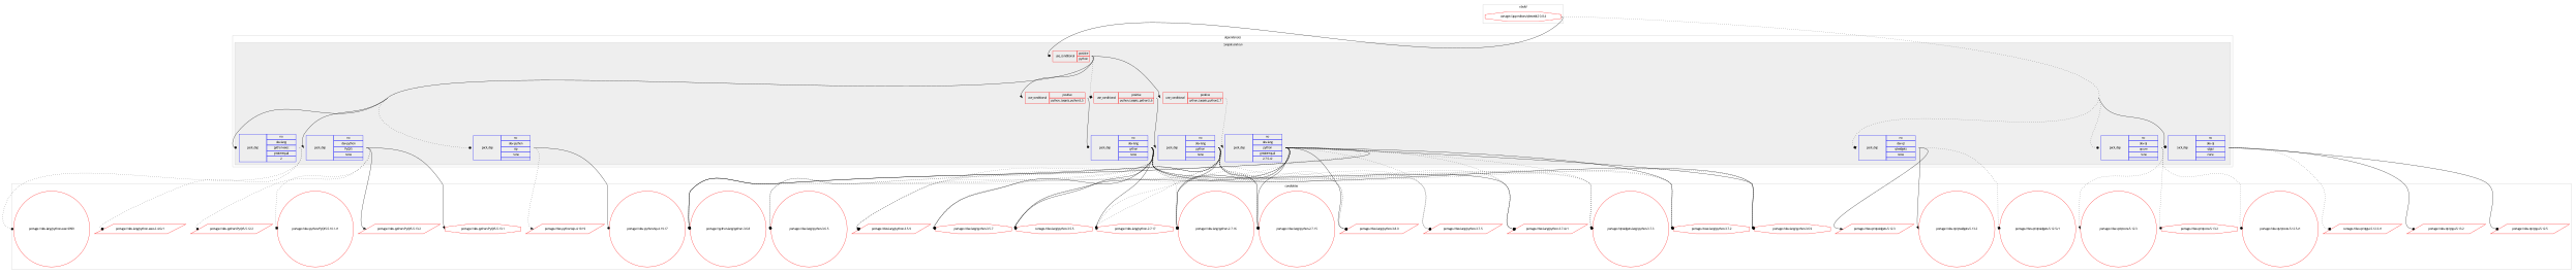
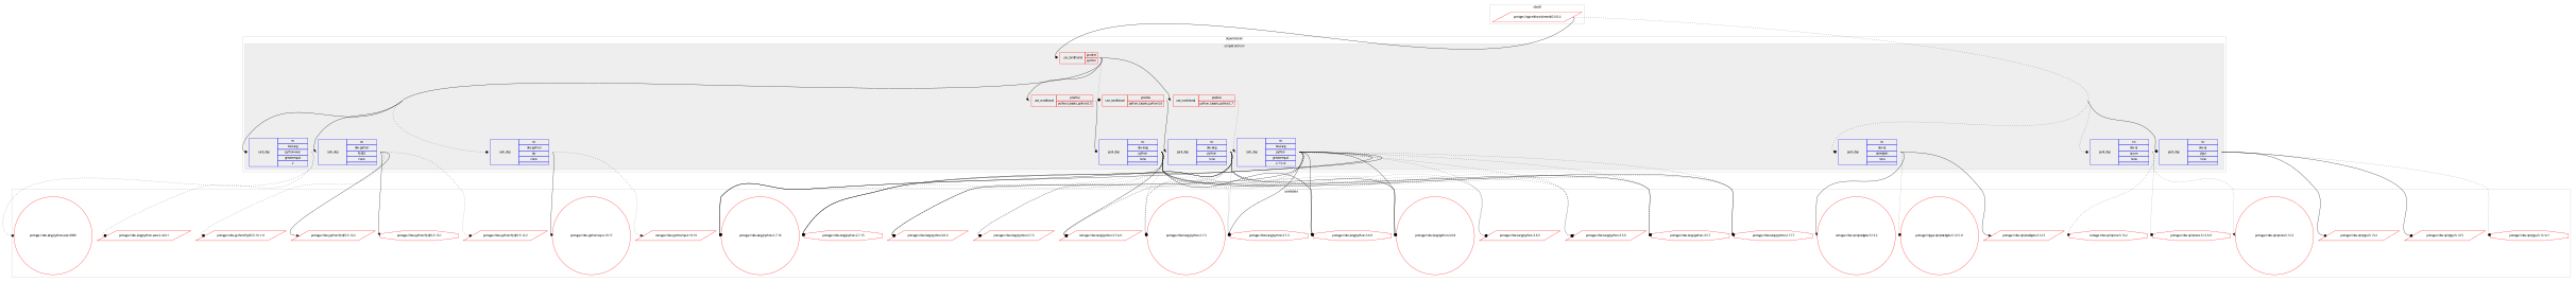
  digraph {
    compound=true
    concentrate=true
    fontname="Open Sans"
    fontsize=10
    newrank=true
    rankdir=TB
    ranksep=1.5
    node [color=red fontname="Open Sans" fontsize=10 shape=none]
    edge [arrowhead=box fontname="Open Sans" headport=w style=dotted tailport=e weight=100]
-   n1 [label="portage://app-editors/qhexedit2-0.8.4" shape=octagon width=4]
+   n1 [label="portage://app-editors/qhexedit2-0.8.4" shape=parallelogram width=4]
    n2 [color=blue label=<<TABLE BORDER="0" CELLBORDER="1" CELLSPACING="0" CELLPADDING="4" WIDTH="220"><TR><TD ROWSPAN="6" CELLPADDING="30">pack_dep</TD></TR><TR><TD WIDTH="110">no</TD></TR><TR><TD>dev-python</TD></TR><TR><TD>PyQt5</TD></TR><TR><TD>none</TD></TR><TR><TD></TD></TR></TABLE>>]
    n3 [color=blue label=<<TABLE BORDER="0" CELLBORDER="1" CELLSPACING="0" CELLPADDING="4" WIDTH="220"><TR><TD ROWSPAN="6" CELLPADDING="30">pack_dep</TD></TR><TR><TD WIDTH="110">no</TD></TR><TR><TD>dev-python</TD></TR><TR><TD>sip</TD></TR><TR><TD>none</TD></TR><TR><TD></TD></TR></TABLE>>]
    n4 [color=blue label=<<TABLE BORDER="0" CELLBORDER="1" CELLSPACING="0" CELLPADDING="4" WIDTH="220"><TR><TD ROWSPAN="6" CELLPADDING="30">pack_dep</TD></TR><TR><TD WIDTH="110">no</TD></TR><TR><TD>dev-lang</TD></TR><TR><TD>python</TD></TR><TR><TD>greaterequal</TD></TR><TR><TD>2.7.5-r2</TD></TR></TABLE>>]
    n5 [label=<<TABLE BORDER="0" CELLBORDER="1" CELLSPACING="0" CELLPADDING="4"><TR><TD ROWSPAN="3" CELLPADDING="10">use_conditional</TD></TR><TR><TD>positive</TD></TR><TR><TD>python_targets_python2_7</TD></TR></TABLE>>]
    n6 [color=blue label=<<TABLE BORDER="0" CELLBORDER="1" CELLSPACING="0" CELLPADDING="4" WIDTH="220"><TR><TD ROWSPAN="6" CELLPADDING="30">pack_dep</TD></TR><TR><TD WIDTH="110">no</TD></TR><TR><TD>dev-lang</TD></TR><TR><TD>python</TD></TR><TR><TD>none</TD></TR><TR><TD></TD></TR></TABLE>>]
    n7 [label=<<TABLE BORDER="0" CELLBORDER="1" CELLSPACING="0" CELLPADDING="4"><TR><TD ROWSPAN="3" CELLPADDING="10">use_conditional</TD></TR><TR><TD>positive</TD></TR><TR><TD>python_targets_python3_5</TD></TR></TABLE>>]
    n8 [color=blue label=<<TABLE BORDER="0" CELLBORDER="1" CELLSPACING="0" CELLPADDING="4" WIDTH="220"><TR><TD ROWSPAN="6" CELLPADDING="30">pack_dep</TD></TR><TR><TD WIDTH="110">no</TD></TR><TR><TD>dev-lang</TD></TR><TR><TD>python</TD></TR><TR><TD>none</TD></TR><TR><TD></TD></TR></TABLE>>]
    n9 [label=<<TABLE BORDER="0" CELLBORDER="1" CELLSPACING="0" CELLPADDING="4"><TR><TD ROWSPAN="3" CELLPADDING="10">use_conditional</TD></TR><TR><TD>positive</TD></TR><TR><TD>python_targets_python3_6</TD></TR></TABLE>>]
    n10 [color=blue label=<<TABLE BORDER="0" CELLBORDER="1" CELLSPACING="0" CELLPADDING="4" WIDTH="220"><TR><TD ROWSPAN="6" CELLPADDING="30">pack_dep</TD></TR><TR><TD WIDTH="110">no</TD></TR><TR><TD>dev-lang</TD></TR><TR><TD>python-exec</TD></TR><TR><TD>greaterequal</TD></TR><TR><TD>2</TD></TR></TABLE>>]
    n11 [label=<<TABLE BORDER="0" CELLBORDER="1" CELLSPACING="0" CELLPADDING="4"><TR><TD ROWSPAN="3" CELLPADDING="10">use_conditional</TD></TR><TR><TD>positive</TD></TR><TR><TD>python</TD></TR></TABLE>>]
    n12 [color=blue label=<<TABLE BORDER="0" CELLBORDER="1" CELLSPACING="0" CELLPADDING="4" WIDTH="220"><TR><TD ROWSPAN="6" CELLPADDING="30">pack_dep</TD></TR><TR><TD WIDTH="110">no</TD></TR><TR><TD>dev-qt</TD></TR><TR><TD>qtcore</TD></TR><TR><TD>none</TD></TR><TR><TD></TD></TR></TABLE>>]
    n13 [color=blue label=<<TABLE BORDER="0" CELLBORDER="1" CELLSPACING="0" CELLPADDING="4" WIDTH="220"><TR><TD ROWSPAN="6" CELLPADDING="30">pack_dep</TD></TR><TR><TD WIDTH="110">no</TD></TR><TR><TD>dev-qt</TD></TR><TR><TD>qtgui</TD></TR><TR><TD>none</TD></TR><TR><TD></TD></TR></TABLE>>]
    n14 [color=blue label=<<TABLE BORDER="0" CELLBORDER="1" CELLSPACING="0" CELLPADDING="4" WIDTH="220"><TR><TD ROWSPAN="6" CELLPADDING="30">pack_dep</TD></TR><TR><TD WIDTH="110">no</TD></TR><TR><TD>dev-qt</TD></TR><TR><TD>qtwidgets</TD></TR><TR><TD>none</TD></TR><TR><TD></TD></TR></TABLE>>]
-   n15 [label="portage://dev-python/PyQt5-5.10.1-r1" shape=circle width=4]
+   n15 [label="portage://dev-python/PyQt5-5.10.1-r1" shape=parallelogram width=4]
    n16 [label="portage://dev-python/PyQt5-5.12.2" shape=parallelogram width=4]
    n17 [label="portage://dev-python/PyQt5-5.13.1" shape=octagon width=4]
    n18 [label="portage://dev-python/PyQt5-5.13.2" shape=parallelogram width=4]
    n19 [label="portage://dev-python/sip-4.19.17" shape=circle width=4]
    n20 [label="portage://dev-python/sip-4.19.19" shape=parallelogram width=4]
-   n21 [label="portage://dev-lang/python-2.7.15" shape=circle width=4]
+   n21 [label="portage://dev-lang/python-2.7.15" shape=octagon width=4]
    n22 [label="portage://dev-lang/python-2.7.16" shape=circle width=4]
    n23 [label="portage://dev-lang/python-2.7.17" shape=octagon width=4]
-   n24 [label="portage://dev-lang/python-3.5.5" shape=octagon width=4]
    n25 [label="portage://dev-lang/python-3.5.7" shape=octagon width=4]
    n26 [label="portage://dev-lang/python-3.5.9" shape=parallelogram width=4]
-   n27 [label="portage://dev-lang/python-3.6.5" shape=circle width=4]
-   n28 [label="portage://python-lang/python-3.6.8" shape=circle width=4]
+   n27 [label="portage://dev-lang/python-3.6.5" shape=parallelogram width=4]
+   n28 [label="portage://dev-lang/python-3.6.8" shape=circle width=4]
    n29 [label="portage://dev-lang/python-3.6.9" shape=octagon width=4]
-   n30 [label="portage://exec-lang/python-3.7.2" shape=octagon width=4]
-   n31 [label="portage://qtwidgets-lang/python-3.7.3" shape=circle width=4]
+   n30 [label="portage://dev-lang/python-3.7.2" shape=octagon width=4]
+   n31 [label="portage://dev-lang/python-3.7.3" shape=circle width=4]
    n32 [label="portage://dev-lang/python-3.7.4-r1" shape=parallelogram width=4]
    n33 [label="portage://dev-lang/python-3.7.5" shape=parallelogram width=4]
    n34 [label="portage://dev-lang/python-3.8.0" shape=parallelogram width=4]
    n35 [label="portage://dev-lang/python-exec-2.4.6-r1" shape=parallelogram width=4]
    n36 [label="portage://dev-lang/python-exec-9999" shape=circle width=4]
    n37 [label="portage://dev-qt/qtcore-5.12.3" shape=circle width=4]
-   n38 [label="portage://dev-qt/qtcore-5.12.5-r1" shape=circle width=4]
+   n38 [label="portage://dev-qt/qtcore-5.12.5-r1" shape=octagon width=4]
    n39 [label="portage://dev-qt/qtcore-5.13.2" shape=octagon width=4]
-   n40 [label="portage://dev-qt/qtgui-5.12.3-r1" shape=parallelogram width=4]
+   n40 [label="portage://dev-qt/qtgui-5.12.3-r1" shape=octagon width=4]
    n41 [label="portage://dev-qt/qtgui-5.12.5" shape=parallelogram width=4]
    n42 [label="portage://dev-qt/qtgui-5.13.2" shape=parallelogram width=4]
    n43 [label="portage://dev-qt/qtwidgets-5.12.3" shape=parallelogram width=4]
-   n44 [label="portage://dev-qt/qtwidgets-5.12.5-r1" shape=circle width=4]
+   n44 [label="portage://qtgui-qt/qtwidgets-5.12.5-r1" shape=circle width=4]
    n45 [label="portage://dev-qt/qtwidgets-5.13.2" shape=circle width=4]
    subgraph cluster_1 {
      color=gray
      label=<<i>ebuild</i>>
      rank=same
      n1
    }
    subgraph cluster_2 {
      color=gray
      label=<<i>dependencies</i>>
      subgraph cluster_3 {
        color=gray
        fillcolor="#eeeeee"
        label=<<i>compile</i>>
        style=filled
      }
      subgraph cluster_4 {
        color=gray
        fillcolor="#eeeeee"
        label=<<i>compile and run</i>>
        style=filled
        subgraph sub_5 {
          color=gray
          fillcolor="#eeeeee"
          label=<<i>compile and run</i>>
          style=filled
          n11
          subgraph sub_6 {
            color=gray
            fillcolor="#eeeeee"
            label=<<i>compile and run</i>>
            style=filled
            n2
          }
          subgraph sub_7 {
            color=gray
            fillcolor="#eeeeee"
            label=<<i>compile and run</i>>
            style=filled
            n3
          }
          subgraph sub_8 {
            color=gray
            fillcolor="#eeeeee"
            label=<<i>compile and run</i>>
            style=filled
            n5
            subgraph sub_9 {
              color=gray
              fillcolor="#eeeeee"
              label=<<i>compile and run</i>>
              style=filled
              n4
            }
          }
          subgraph sub_10 {
            color=gray
            fillcolor="#eeeeee"
            label=<<i>compile and run</i>>
            style=filled
            n7
            subgraph sub_11 {
              color=gray
              fillcolor="#eeeeee"
              label=<<i>compile and run</i>>
              style=filled
              n6
            }
          }
          subgraph sub_12 {
            color=gray
            fillcolor="#eeeeee"
            label=<<i>compile and run</i>>
            style=filled
            n9
            subgraph sub_13 {
              color=gray
              fillcolor="#eeeeee"
              label=<<i>compile and run</i>>
              style=filled
              n8
            }
          }
          subgraph sub_14 {
            color=gray
            fillcolor="#eeeeee"
            label=<<i>compile and run</i>>
            style=filled
            n10
          }
        }
        subgraph sub_15 {
          color=gray
          fillcolor="#eeeeee"
          label=<<i>compile and run</i>>
          style=filled
          n12
        }
        subgraph sub_16 {
          color=gray
          fillcolor="#eeeeee"
          label=<<i>compile and run</i>>
          style=filled
          n13
        }
        subgraph sub_17 {
          color=gray
          fillcolor="#eeeeee"
          label=<<i>compile and run</i>>
          style=filled
          n14
        }
      }
      subgraph cluster_18 {
        color=gray
        fillcolor="#eeeeee"
        label=<<i>run</i>>
        style=filled
      }
    }
    subgraph cluster_19 {
      color=gray
      label=<<i>candidates</i>>
      rank=same
      subgraph sub_20 {
        color=black
        label=<<i>candidates</i>>
        nodesep=1
        rank=same
        n15
        n16
        n17
        n18
      }
      subgraph sub_21 {
        color=black
        label=<<i>candidates</i>>
        nodesep=1
        rank=same
        n19
        n20
      }
      subgraph sub_22 {
        color=black
        label=<<i>candidates</i>>
        nodesep=1
        rank=same
        n21
        n22
        n23
-       n24
        n25
        n26
        n27
        n28
        n29
        n30
        n31
        n32
        n33
        n34
      }
      subgraph sub_23 {
        color=black
        label=<<i>candidates</i>>
        nodesep=1
        rank=same
        n21
        n22
        n23
-       n24
        n25
        n26
        n27
        n28
        n29
        n30
        n31
        n32
        n33
        n34
      }
      subgraph sub_24 {
        color=black
        label=<<i>candidates</i>>
        nodesep=1
        rank=same
        n21
        n22
        n23
-       n24
        n25
        n26
        n27
        n28
        n29
        n30
        n31
        n32
        n33
        n34
      }
      subgraph sub_25 {
        color=black
        label=<<i>candidates</i>>
        nodesep=1
        rank=same
        n35
        n36
      }
      subgraph sub_26 {
        color=black
        label=<<i>candidates</i>>
        nodesep=1
        rank=same
        n37
        n38
        n39
      }
      subgraph sub_27 {
        color=black
        label=<<i>candidates</i>>
        nodesep=1
        rank=same
        n40
        n41
        n42
      }
      subgraph sub_28 {
        color=black
        label=<<i>candidates</i>>
        nodesep=1
        rank=same
        n43
        n44
        n45
      }
    }
    n1 -> n11 [arrowhead=dot style=solid weight=20]
    n1 -> n12 [arrowhead=dot weight=20]
    n1 -> n13 [style=solid weight=20]
    n1 -> n14 [weight=20]
    n2 -> n15
    n2 -> n16 [arrowhead=dot]
    n2 -> n17 [arrowhead=normal style=solid]
    n2 -> n18 [arrowhead=normal style=solid]
    n3 -> n19 [arrowhead=dot style=solid]
    n3 -> n20 [arrowhead=normal]
    n4 -> n21 [arrowhead=dot style=solid]
    n4 -> n22 [style=solid]
    n4 -> n23
-   n4 -> n24 [style=solid]
    n4 -> n25 [arrowhead=dot]
    n4 -> n26
    n4 -> n27 [arrowhead=dot]
    n4 -> n28 [style=solid]
    n4 -> n29 [style=solid]
    n4 -> n30 [arrowhead=normal style=solid]
    n4 -> n31 [arrowhead=normal]
    n4 -> n32
    n4 -> n33 [arrowhead=dot]
    n4 -> n34 [arrowhead=dot style=solid]
    n5 -> n4 [arrowhead=normal weight=20]
    n6 -> n21 [arrowhead=dot]
    n6 -> n22 [arrowhead=dot]
    n6 -> n23 [arrowhead=normal style=solid]
-   n6 -> n24 [arrowhead=dot style=solid]
    n6 -> n25 [style=solid]
    n6 -> n26
    n6 -> n27
    n6 -> n28 [arrowhead=dot]
    n6 -> n29 [style=solid]
    n6 -> n30
    n6 -> n31 [arrowhead=dot]
    n6 -> n32 [style=solid]
    n6 -> n33 [arrowhead=dot]
    n6 -> n34 [arrowhead=dot]
    n7 -> n6 [arrowhead=dot style=solid weight=20]
    n8 -> n21 [style=solid]
    n8 -> n22 [style=solid]
    n8 -> n23 [arrowhead=normal]
-   n8 -> n24 [arrowhead=normal]
    n8 -> n25 [arrowhead=dot]
    n8 -> n26
    n8 -> n27 [arrowhead=dot]
    n8 -> n28 [style=solid]
    n8 -> n29 [arrowhead=normal]
    n8 -> n30
    n8 -> n31
    n8 -> n32 [arrowhead=dot]
    n8 -> n33 [arrowhead=dot]
    n8 -> n34
    n9 -> n8 [arrowhead=normal style=solid weight=20]
    n10 -> n35
    n10 -> n36 [arrowhead=dot]
    n11 -> n2 [arrowhead=normal style=solid weight=20]
    n11 -> n3 [arrowhead=dot weight=20]
    n11 -> n5 [arrowhead=normal style=solid weight=20]
    n11 -> n7 [arrowhead=normal style=solid weight=20]
    n11 -> n9 [weight=20]
    n11 -> n10 [arrowhead=dot style=solid weight=20]
    n12 -> n37 [arrowhead=normal]
    n12 -> n38
    n12 -> n39 [arrowhead=dot]
    n13 -> n40
    n13 -> n41 [style=solid]
    n13 -> n42 [arrowhead=dot style=solid]
    n14 -> n43 [arrowhead=normal style=solid]
    n14 -> n44
    n14 -> n45 [arrowhead=normal style=solid]
  }
